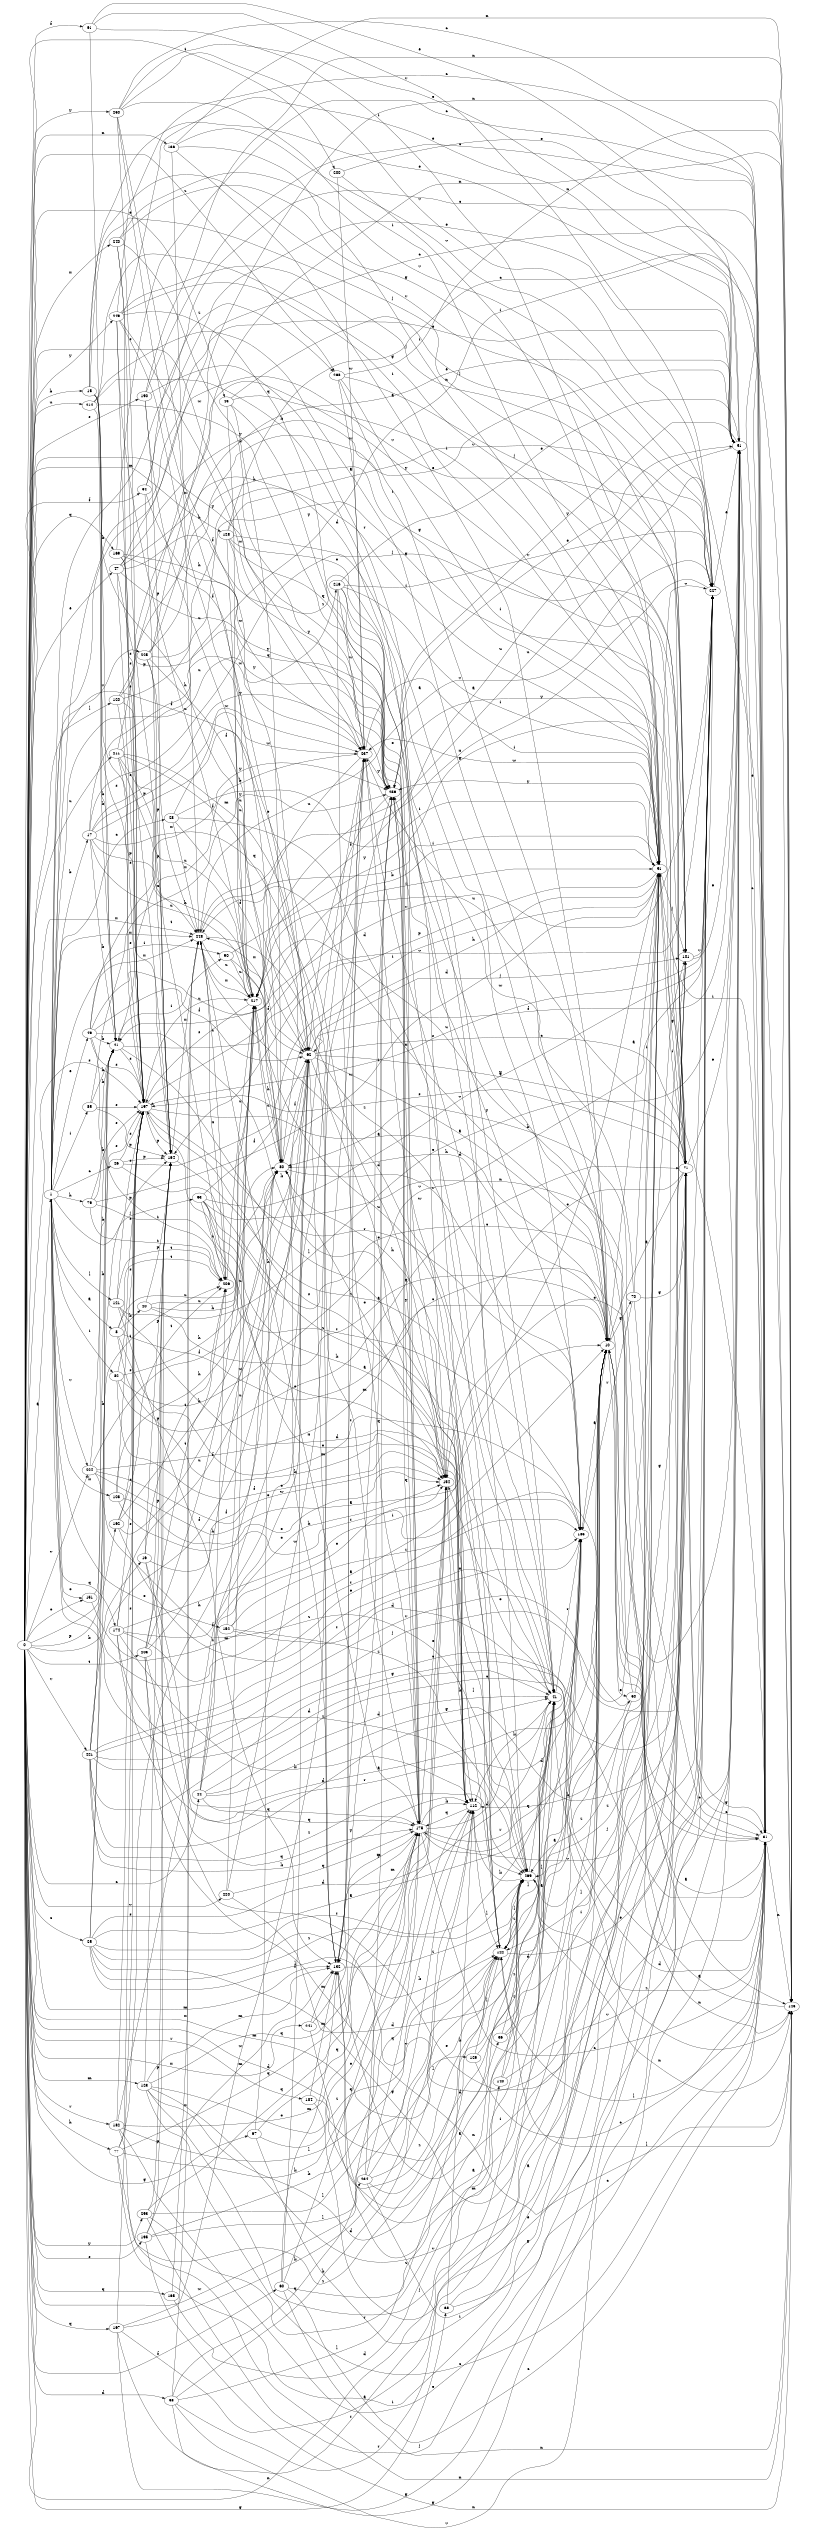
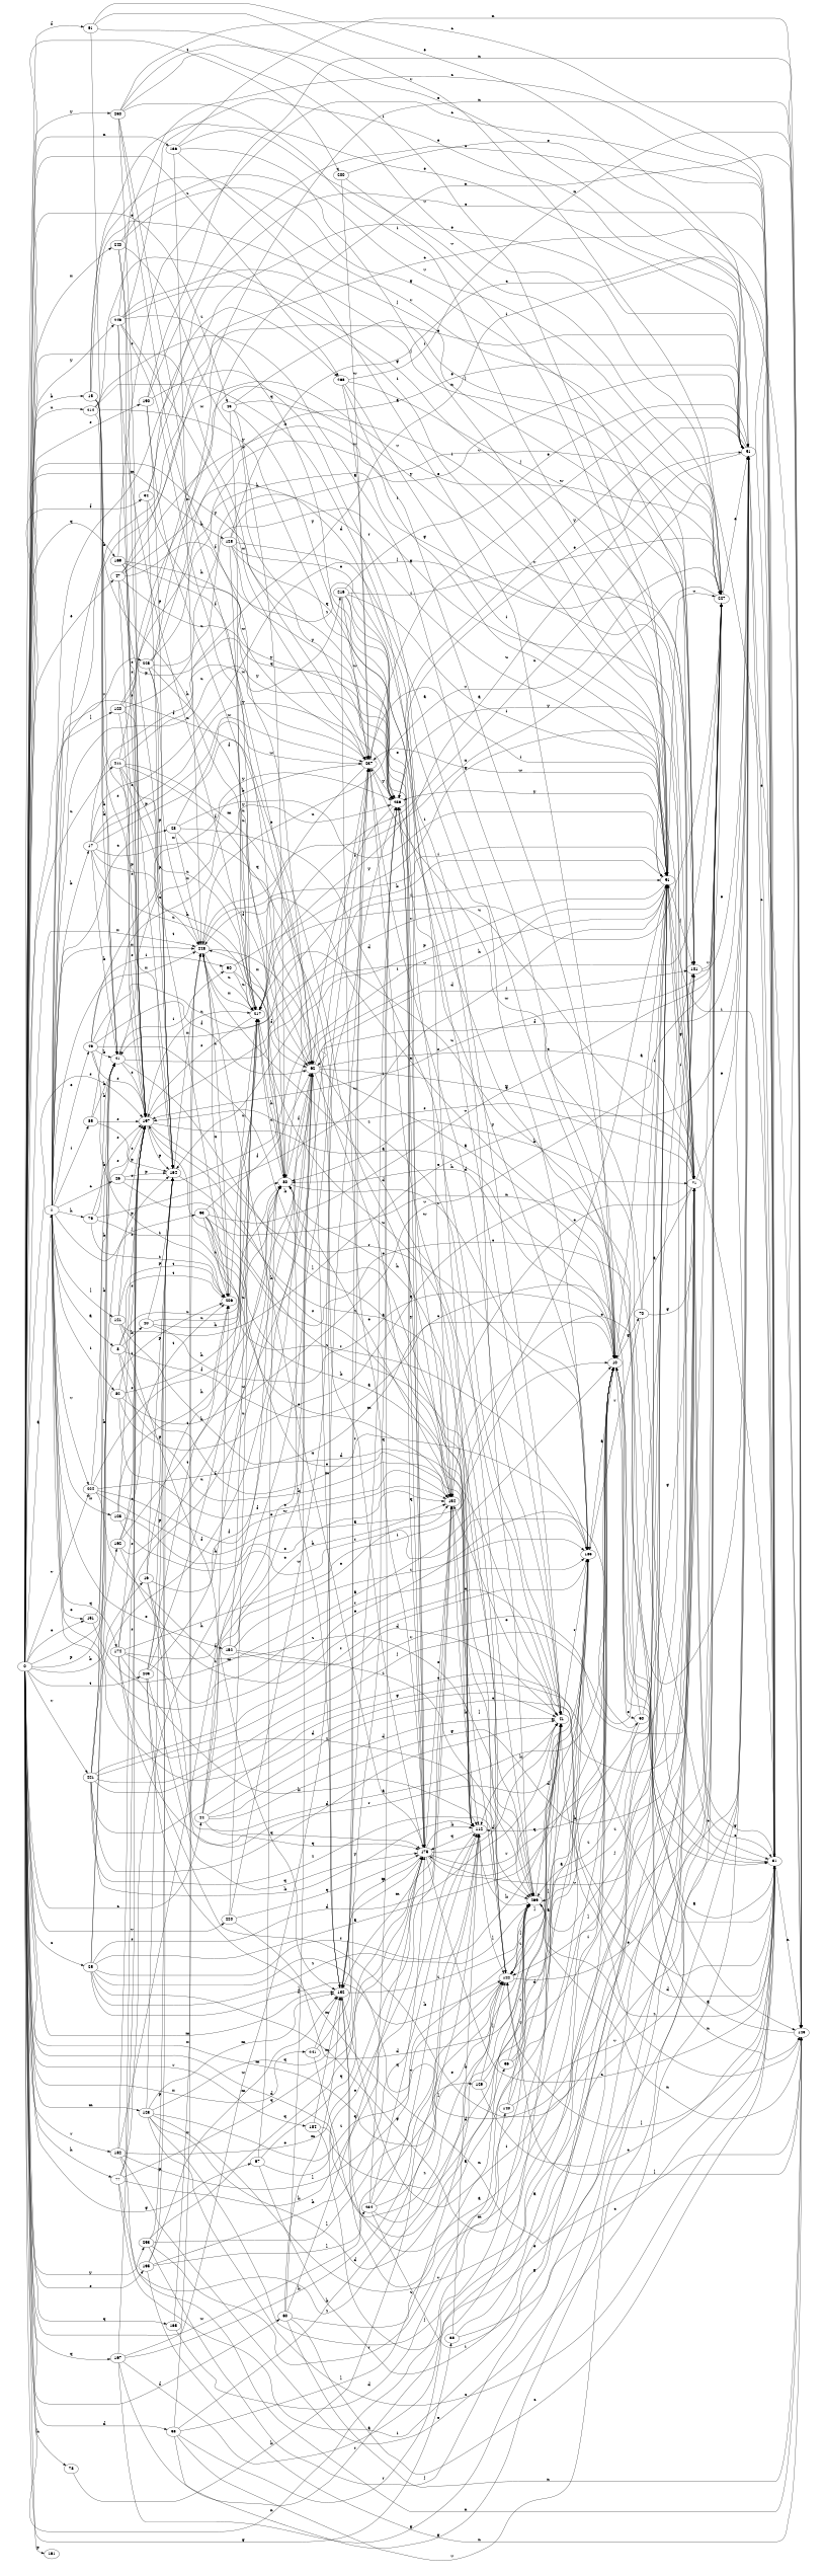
  strict digraph {
    rankdir=LR
    0
    1
    15
    16
    24
    25
    36
    38
    43
    47
    54
    60
    61
    62
    67
    68
    77
+   78
    123
    128
    129
    132
    136
    140
    151
+   161
    162
    165
    167
    169
    182
    184
    190
    195
    197
    200
    203
    206
    211
    214
    220
    221
    224
    234
    237
    240
    241
    248
    249
    250
    253
    259
    268
    8
    17
    26
    28
    31
    41
    49
    50
    79
    82
    85
    90
    93
    108
    120
    121
    152
    174
    216
    225
    227
    80
    21
    51
    101
    164
    10
    185
    175
    71
    122
    269
    91
    112
    217
    143
    154
    20
    70
    0 -> 1 [label=a]
    0 -> 15 [label=b]
    0 -> 16 [label=b]
    0 -> 24 [label=c]
    0 -> 25 [label=c]
    0 -> 36 [label=d]
    0 -> 38 [label=d]
    0 -> 43 [label=e]
    0 -> 47 [label=e]
    0 -> 54 [label=f]
    0 -> 60 [label=f]
    0 -> 61 [label=f]
    0 -> 62 [label=f]
    0 -> 67 [label=g]
    0 -> 68 [label=g]
    0 -> 77 [label=h]
+   0 -> 78 [label=h]
    0 -> 123 [label=m]
    0 -> 128 [label=m]
    0 -> 129 [label=m]
    0 -> 132 [label=m]
    0 -> 136 [label=n]
    0 -> 140 [label=n]
    0 -> 151 [label=o]
+   0 -> 161 [label=p]
    0 -> 162 [label=p]
    0 -> 165 [label=q]
    0 -> 167 [label=q]
    0 -> 169 [label=q]
    0 -> 182 [label=r]
    0 -> 184 [label=r]
    0 -> 190 [label=s]
    0 -> 195 [label=s]
    0 -> 197 [label=s]
    0 -> 200 [label=t]
    0 -> 203 [label=t]
    0 -> 206 [label=t]
    0 -> 211 [label=u]
    0 -> 214 [label=u]
    0 -> 220 [label=v]
    0 -> 221 [label=v]
    0 -> 224 [label=v]
    0 -> 234 [label=w]
    0 -> 237 [label=w]
    0 -> 240 [label=x]
    0 -> 241 [label=x]
    0 -> 248 [label=x]
    0 -> 249 [label=y]
    0 -> 250 [label=y]
    0 -> 253 [label=y]
    0 -> 259 [label=y]
    0 -> 268 [label=z]
    1 -> 151 [label=o]
    1 -> 224 [label=v]
    1 -> 248 [label=x]
    1 -> 268 [label=z]
    1 -> 8 [label=a]
    1 -> 17 [label=b]
    1 -> 26 [label=c]
    1 -> 28 [label=c]
    1 -> 31 [label=c]
    1 -> 41 [label=d]
    1 -> 49 [label=e]
    1 -> 50 [label=e]
    1 -> 79 [label=h]
    1 -> 82 [label=i]
    1 -> 85 [label=i]
    1 -> 90 [label=i]
    1 -> 93 [label=j]
    1 -> 108 [label=k]
    1 -> 120 [label=l]
    1 -> 121 [label=l]
    1 -> 152 [label=o]
    1 -> 174 [label=q]
    1 -> 216 [label=u]
    1 -> 225 [label=v]
    1 -> 227 [label=v]
    15 -> 197 [label=s]
    15 -> 227 [label=v]
    15 -> 80 [label=h]
    15 -> 21 [label=b]
    15 -> 51 [label=e]
    15 -> 101 [label=j]
    15 -> 164 [label=p]
    16 -> 62 [label=f]
    16 -> 206 [label=t]
    16 -> 164 [label=p]
    16 -> 10 [label=a]
    16 -> 185 [label=r]
    24 -> 62 [label=f]
    24 -> 206 [label=t]
    24 -> 237 [label=w]
    24 -> 31 [label=c]
    24 -> 41 [label=d]
    24 -> 175 [label=q]
    24 -> 71 [label=g]
    25 -> 41 [label=d]
    25 -> 227 [label=v]
    25 -> 21 [label=b]
    25 -> 164 [label=p]
    25 -> 10 [label=a]
    25 -> 185 [label=r]
    25 -> 71 [label=g]
    25 -> 122 [label=l]
    25 -> 269 [label=z]
    36 -> 10 [label=a]
    36 -> 269 [label=z]
    36 -> 91 [label=i]
    38 -> 248 [label=x]
    38 -> 227 [label=v]
    38 -> 185 [label=r]
-   38 -> 175 [label=q]
    38 -> 71 [label=g]
    38 -> 122 [label=l]
    38 -> 112 [label=k]
    43 -> 259 [label=y]
    43 -> 80 [label=h]
    43 -> 101 [label=j]
    43 -> 91 [label=i]
    43 -> 217 [label=u]
    47 -> 197 [label=s]
    47 -> 259 [label=y]
    47 -> 41 [label=d]
    47 -> 51 [label=e]
    47 -> 175 [label=q]
    47 -> 269 [label=z]
    47 -> 91 [label=i]
    54 -> 259 [label=y]
    54 -> 31 [label=c]
    54 -> 51 [label=e]
    54 -> 164 [label=p]
    60 -> 62 [label=f]
    60 -> 132 [label=m]
    60 -> 31 [label=c]
    60 -> 175 [label=q]
    60 -> 269 [label=z]
    60 -> 143 [label=n]
    61 -> 227 [label=v]
    61 -> 21 [label=b]
    61 -> 51 [label=e]
    61 -> 91 [label=i]
    62 -> 132 [label=m]
    62 -> 248 [label=x]
    62 -> 31 [label=c]
    62 -> 101 [label=j]
    62 -> 10 [label=a]
    62 -> 71 [label=g]
    62 -> 154 [label=o]
    67 -> 80 [label=h]
    67 -> 175 [label=q]
    67 -> 91 [label=i]
    67 -> 154 [label=o]
    68 -> 31 [label=c]
    68 -> 10 [label=a]
    68 -> 112 [label=k]
    77 -> 197 [label=s]
    77 -> 80 [label=h]
    77 -> 175 [label=q]
    77 -> 269 [label=z]
    77 -> 91 [label=i]
    77 -> 112 [label=k]
+   78 -> 112 [label=k]
    123 -> 132 [label=m]
    123 -> 31 [label=c]
    123 -> 41 [label=d]
    123 -> 227 [label=v]
    123 -> 101 [label=j]
    123 -> 164 [label=p]
    123 -> 175 [label=q]
    123 -> 269 [label=z]
    128 -> 259 [label=y]
    128 -> 31 [label=c]
    128 -> 227 [label=v]
    128 -> 10 [label=a]
    128 -> 175 [label=q]
    128 -> 217 [label=u]
    128 -> 154 [label=o]
    129 -> 31 [label=c]
    129 -> 10 [label=a]
    129 -> 122 [label=l]
    132 -> 237 [label=w]
    132 -> 259 [label=y]
    132 -> 80 [label=h]
    132 -> 10 [label=a]
    132 -> 269 [label=z]
    132 -> 91 [label=i]
    136 -> 248 [label=x]
    136 -> 227 [label=v]
    136 -> 10 [label=a]
    136 -> 91 [label=i]
    136 -> 143 [label=n]
    140 -> 41 [label=d]
    140 -> 227 [label=v]
    140 -> 269 [label=z]
    151 -> 21 [label=b]
    151 -> 10 [label=a]
    162 -> 197 [label=s]
    162 -> 206 [label=t]
    162 -> 237 [label=w]
    162 -> 80 [label=h]
    162 -> 143 [label=n]
    165 -> 248 [label=x]
    165 -> 41 [label=d]
    167 -> 197 [label=s]
    167 -> 237 [label=w]
    167 -> 10 [label=a]
    167 -> 185 [label=r]
    167 -> 71 [label=g]
    167 -> 112 [label=k]
    169 -> 62 [label=f]
    169 -> 197 [label=s]
    169 -> 206 [label=t]
    169 -> 237 [label=w]
    169 -> 31 [label=c]
    182 -> 62 [label=f]
    182 -> 197 [label=s]
    182 -> 51 [label=e]
    182 -> 122 [label=l]
    182 -> 143 [label=n]
    182 -> 154 [label=o]
    184 -> 132 [label=m]
    184 -> 51 [label=e]
    184 -> 10 [label=a]
    190 -> 31 [label=c]
    190 -> 164 [label=p]
    190 -> 185 [label=r]
    190 -> 217 [label=u]
    190 -> 143 [label=n]
    195 -> 132 [label=m]
    195 -> 164 [label=p]
    195 -> 122 [label=l]
    195 -> 112 [label=k]
    195 -> 143 [label=n]
    197 -> 164 [label=p]
    197 -> 10 [label=a]
    197 -> 185 [label=r]
    197 -> 91 [label=i]
    197 -> 217 [label=u]
    197 -> 154 [label=o]
    200 -> 237 [label=w]
    200 -> 51 [label=e]
    200 -> 91 [label=i]
    203 -> 206 [label=t]
    203 -> 80 [label=h]
    203 -> 51 [label=e]
    203 -> 164 [label=p]
    203 -> 175 [label=q]
    203 -> 217 [label=u]
    203 -> 143 [label=n]
    206 -> 248 [label=x]
    206 -> 217 [label=u]
    211 -> 62 [label=f]
    211 -> 132 [label=m]
    211 -> 197 [label=s]
    211 -> 237 [label=w]
    211 -> 248 [label=x]
    211 -> 71 [label=y]
    211 -> 217 [label=u]
    214 -> 259 [label=y]
    214 -> 21 [label=b]
    214 -> 10 [label=a]
    214 -> 71 [label=g]
    214 -> 112 [label=k]
    220 -> 237 [label=w]
    220 -> 41 [label=d]
    220 -> 175 [label=q]
    220 -> 217 [label=u]
    221 -> 62 [label=f]
    221 -> 197 [label=s]
    221 -> 31 [label=c]
    221 -> 41 [label=d]
    221 -> 227 [label=v]
    221 -> 21 [label=b]
    221 -> 101 [label=j]
    221 -> 185 [label=r]
    221 -> 71 [label=g]
    221 -> 269 [label=z]
    221 -> 112 [label=k]
    224 -> 62 [label=f]
    224 -> 31 [label=c]
    224 -> 21 [label=b]
    224 -> 10 [label=a]
    224 -> 269 [label=z]
    224 -> 154 [label=o]
    234 -> 259 [label=y]
    234 -> 41 [label=d]
    234 -> 175 [label=q]
    234 -> 71 [label=g]
    234 -> 122 [label=l]
    234 -> 112 [label=k]
    237 -> 259 [label=y]
    237 -> 41 [label=d]
    237 -> 21 [label=b]
    237 -> 91 [label=i]
    237 -> 217 [label=u]
    240 -> 197 [label=s]
    240 -> 237 [label=w]
    240 -> 227 [label=v]
    240 -> 164 [label=p]
    240 -> 71 [label=g]
    241 -> 132 [label=m]
    241 -> 259 [label=y]
    241 -> 269 [label=z]
    248 -> 206 [label=t]
    248 -> 41 [label=d]
    248 -> 227 [label=v]
    248 -> 269 [label=z]
    248 -> 91 [label=i]
    248 -> 217 [label=u]
    249 -> 197 [label=s]
    249 -> 237 [label=w]
    249 -> 31 [label=c]
    249 -> 80 [label=h]
    249 -> 51 [label=e]
    249 -> 101 [label=j]
    249 -> 175 [label=q]
    249 -> 91 [label=i]
    249 -> 217 [label=u]
    250 -> 62 [label=f]
    250 -> 197 [label=s]
    250 -> 31 [label=c]
    250 -> 227 [label=v]
    250 -> 80 [label=h]
    250 -> 51 [label=e]
    250 -> 91 [label=i]
    253 -> 101 [label=j]
    253 -> 164 [label=p]
    253 -> 185 [label=r]
    253 -> 175 [label=q]
    253 -> 122 [label=l]
    259 -> 62 [label=f]
    259 -> 132 [label=m]
    259 -> 51 [label=e]
    259 -> 175 [label=q]
    268 -> 237 [label=w]
    268 -> 101 [label=j]
    268 -> 10 [label=a]
    268 -> 91 [label=i]
    268 -> 143 [label=n]
    8 -> 206 [label=t]
    8 -> 10 [label=a]
    8 -> 185 [label=r]
    8 -> 112 [label=k]
    8 -> 217 [label=u]
    8 -> 20 [label=b]
    17 -> 237 [label=w]
    17 -> 259 [label=y]
    17 -> 80 [label=h]
    17 -> 21 [label=b]
    17 -> 101 [label=j]
    17 -> 175 [label=q]
    17 -> 217 [label=u]
    17 -> 143 [label=n]
    17 -> 154 [label=o]
    26 -> 197 [label=s]
    26 -> 164 [label=p]
    26 -> 269 [label=z]
    26 -> 91 [label=i]
    28 -> 62 [label=f]
    28 -> 237 [label=w]
    28 -> 248 [label=x]
    28 -> 41 [label=d]
    28 -> 91 [label=i]
    31 -> 41 [label=d]
    31 -> 80 [label=h]
    31 -> 51 [label=e]
    31 -> 10 [label=a]
    31 -> 71 [label=g]
    31 -> 122 [label=l]
    31 -> 269 [label=z]
    31 -> 91 [label=i]
    31 -> 143 [label=n]
    41 -> 185 [label=r]
    41 -> 122 [label=l]
    41 -> 112 [label=k]
    41 -> 154 [label=o]
    49 -> 62 [label=f]
    49 -> 197 [label=s]
    49 -> 206 [label=t]
    49 -> 248 [label=x]
    49 -> 259 [label=y]
    49 -> 227 [label=v]
    49 -> 21 [label=b]
    49 -> 112 [label=k]
    50 -> 175 [label=q]
    50 -> 71 [label=g]
    50 -> 269 [label=z]
    50 -> 217 [label=u]
    79 -> 197 [label=s]
    79 -> 206 [label=t]
    79 -> 21 [label=b]
    79 -> 185 [label=r]
    79 -> 91 [label=i]
    82 -> 197 [label=s]
    82 -> 227 [label=v]
    82 -> 80 [label=h]
    82 -> 71 [label=g]
    82 -> 154 [label=o]
    85 -> 197 [label=s]
    85 -> 259 [label=y]
    85 -> 21 [label=b]
    85 -> 164 [label=p]
    90 -> 62 [label=f]
    90 -> 71 [label=g]
    90 -> 217 [label=u]
    93 -> 62 [label=f]
    93 -> 206 [label=t]
    93 -> 31 [label=c]
    93 -> 227 [label=v]
    93 -> 112 [label=k]
    93 -> 143 [label=n]
    93 -> 154 [label=o]
    108 -> 197 [label=s]
    108 -> 80 [label=h]
    108 -> 185 [label=r]
    108 -> 154 [label=o]
    120 -> 197 [label=s]
    120 -> 51 [label=e]
    120 -> 164 [label=p]
    120 -> 71 [label=g]
    120 -> 143 [label=n]
    121 -> 132 [label=m]
    121 -> 197 [label=s]
    121 -> 206 [label=t]
    121 -> 41 [label=d]
    121 -> 51 [label=e]
    152 -> 41 [label=d]
    152 -> 185 [label=r]
    152 -> 269 [label=z]
    152 -> 217 [label=u]
    152 -> 154 [label=o]
    174 -> 62 [label=f]
    174 -> 197 [label=s]
    174 -> 185 [label=r]
    174 -> 175 [label=q]
    174 -> 269 [label=z]
    174 -> 91 [label=i]
    174 -> 112 [label=k]
    174 -> 154 [label=o]
    216 -> 237 [label=w]
    216 -> 41 [label=d]
    216 -> 227 [label=v]
    216 -> 51 [label=e]
    216 -> 175 [label=q]
    216 -> 91 [label=i]
    216 -> 154 [label=o]
    225 -> 62 [label=f]
    225 -> 248 [label=x]
    225 -> 51 [label=e]
    225 -> 164 [label=p]
    225 -> 71 [label=g]
    225 -> 91 [label=i]
    225 -> 143 [label=n]
    227 -> 197 [label=s]
    227 -> 248 [label=x]
    227 -> 51 [label=e]
    80 -> 62 [label=f]
    80 -> 185 [label=r]
    80 -> 217 [label=u]
    80 -> 154 [label=o]
    21 -> 197 [label=s]
    21 -> 90 [label=i]
    21 -> 227 [label=v]
    21 -> 122 [label=l]
    51 -> 62 [label=f]
+   51 -> 237 [label=w]
    51 -> 259 [label=y]
    51 -> 31 [label=c]
    51 -> 217 [label=u]
    51 -> 154 [label=o]
    101 -> 227 [label=v]
    101 -> 51 [label=e]
    101 -> 269 [label=z]
    164 -> 248 [label=x]
    164 -> 269 [label=z]
    10 -> 132 [label=m]
    10 -> 248 [label=x]
    10 -> 259 [label=y]
    10 -> 50 [label=e]
    10 -> 80 [label=h]
    10 -> 143 [label=n]
    10 -> 70 [label=g]
    185 -> 259 [label=y]
    185 -> 10 [label=a]
    185 -> 122 [label=l]
    175 -> 132 [label=m]
    175 -> 248 [label=x]
    175 -> 259 [label=y]
    175 -> 31 [label=c]
    175 -> 41 [label=d]
    175 -> 227 [label=v]
    175 -> 185 [label=r]
    175 -> 112 [label=k]
    175 -> 154 [label=o]
    71 -> 197 [label=s]
    71 -> 259 [label=y]
    71 -> 31 [label=c]
    71 -> 51 [label=e]
    71 -> 10 [label=a]
    71 -> 91 [label=i]
    71 -> 217 [label=u]
    71 -> 154 [label=o]
    122 -> 80 [label=h]
    122 -> 51 [label=e]
    122 -> 269 [label=z]
    122 -> 217 [label=u]
    269 -> 41 [label=d]
    269 -> 101 [label=j]
    269 -> 122 [label=l]
    269 -> 112 [label=k]
    269 -> 143 [label=n]
    91 -> 237 [label=w]
    91 -> 259 [label=y]
    91 -> 227 [label=v]
    91 -> 80 [label=h]
    91 -> 21 [label=b]
    91 -> 101 [label=j]
    91 -> 164 [label=p]
    91 -> 10 [label=a]
    91 -> 71 [label=g]
    91 -> 122 [label=l]
    91 -> 112 [label=k]
    112 -> 197 [label=s]
    112 -> 237 [label=w]
    112 -> 175 [label=q]
    112 -> 122 [label=l]
    217 -> 197 [label=s]
    217 -> 248 [label=x]
    217 -> 80 [label=h]
    143 -> 10 [label=a]
    143 -> 122 [label=l]
    143 -> 217 [label=u]
    154 -> 132 [label=m]
    154 -> 122 [label=l]
    154 -> 112 [label=k]
    20 -> 80 [label=h]
    20 -> 164 [label=p]
    20 -> 10 [label=a]
    20 -> 217 [label=u]
    70 -> 237 [label=w]
    70 -> 31 [label=c]
    70 -> 185 [label=r]
    70 -> 71 [label=g]
    70 -> 91 [label=i]
  }
